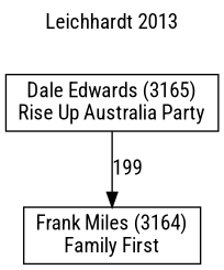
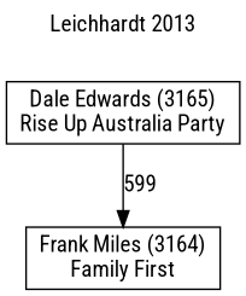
  digraph {
    label="Leichhardt 2013"
    labelloc=t
    mclimit=10
    fontname="Roboto Condensed"
    node [shape=box fontname="Roboto Condensed"]
    n1 [label="Frank Miles (3164)\nFamily First"]
    n2 [label="Dale Edwards (3165)\nRise Up Australia Party"]
-   n2 -> n1 [label=199 fontname="Roboto Condensed"]
+   n2 -> n1 [label=599 fontname="Roboto Condensed"]
  }
